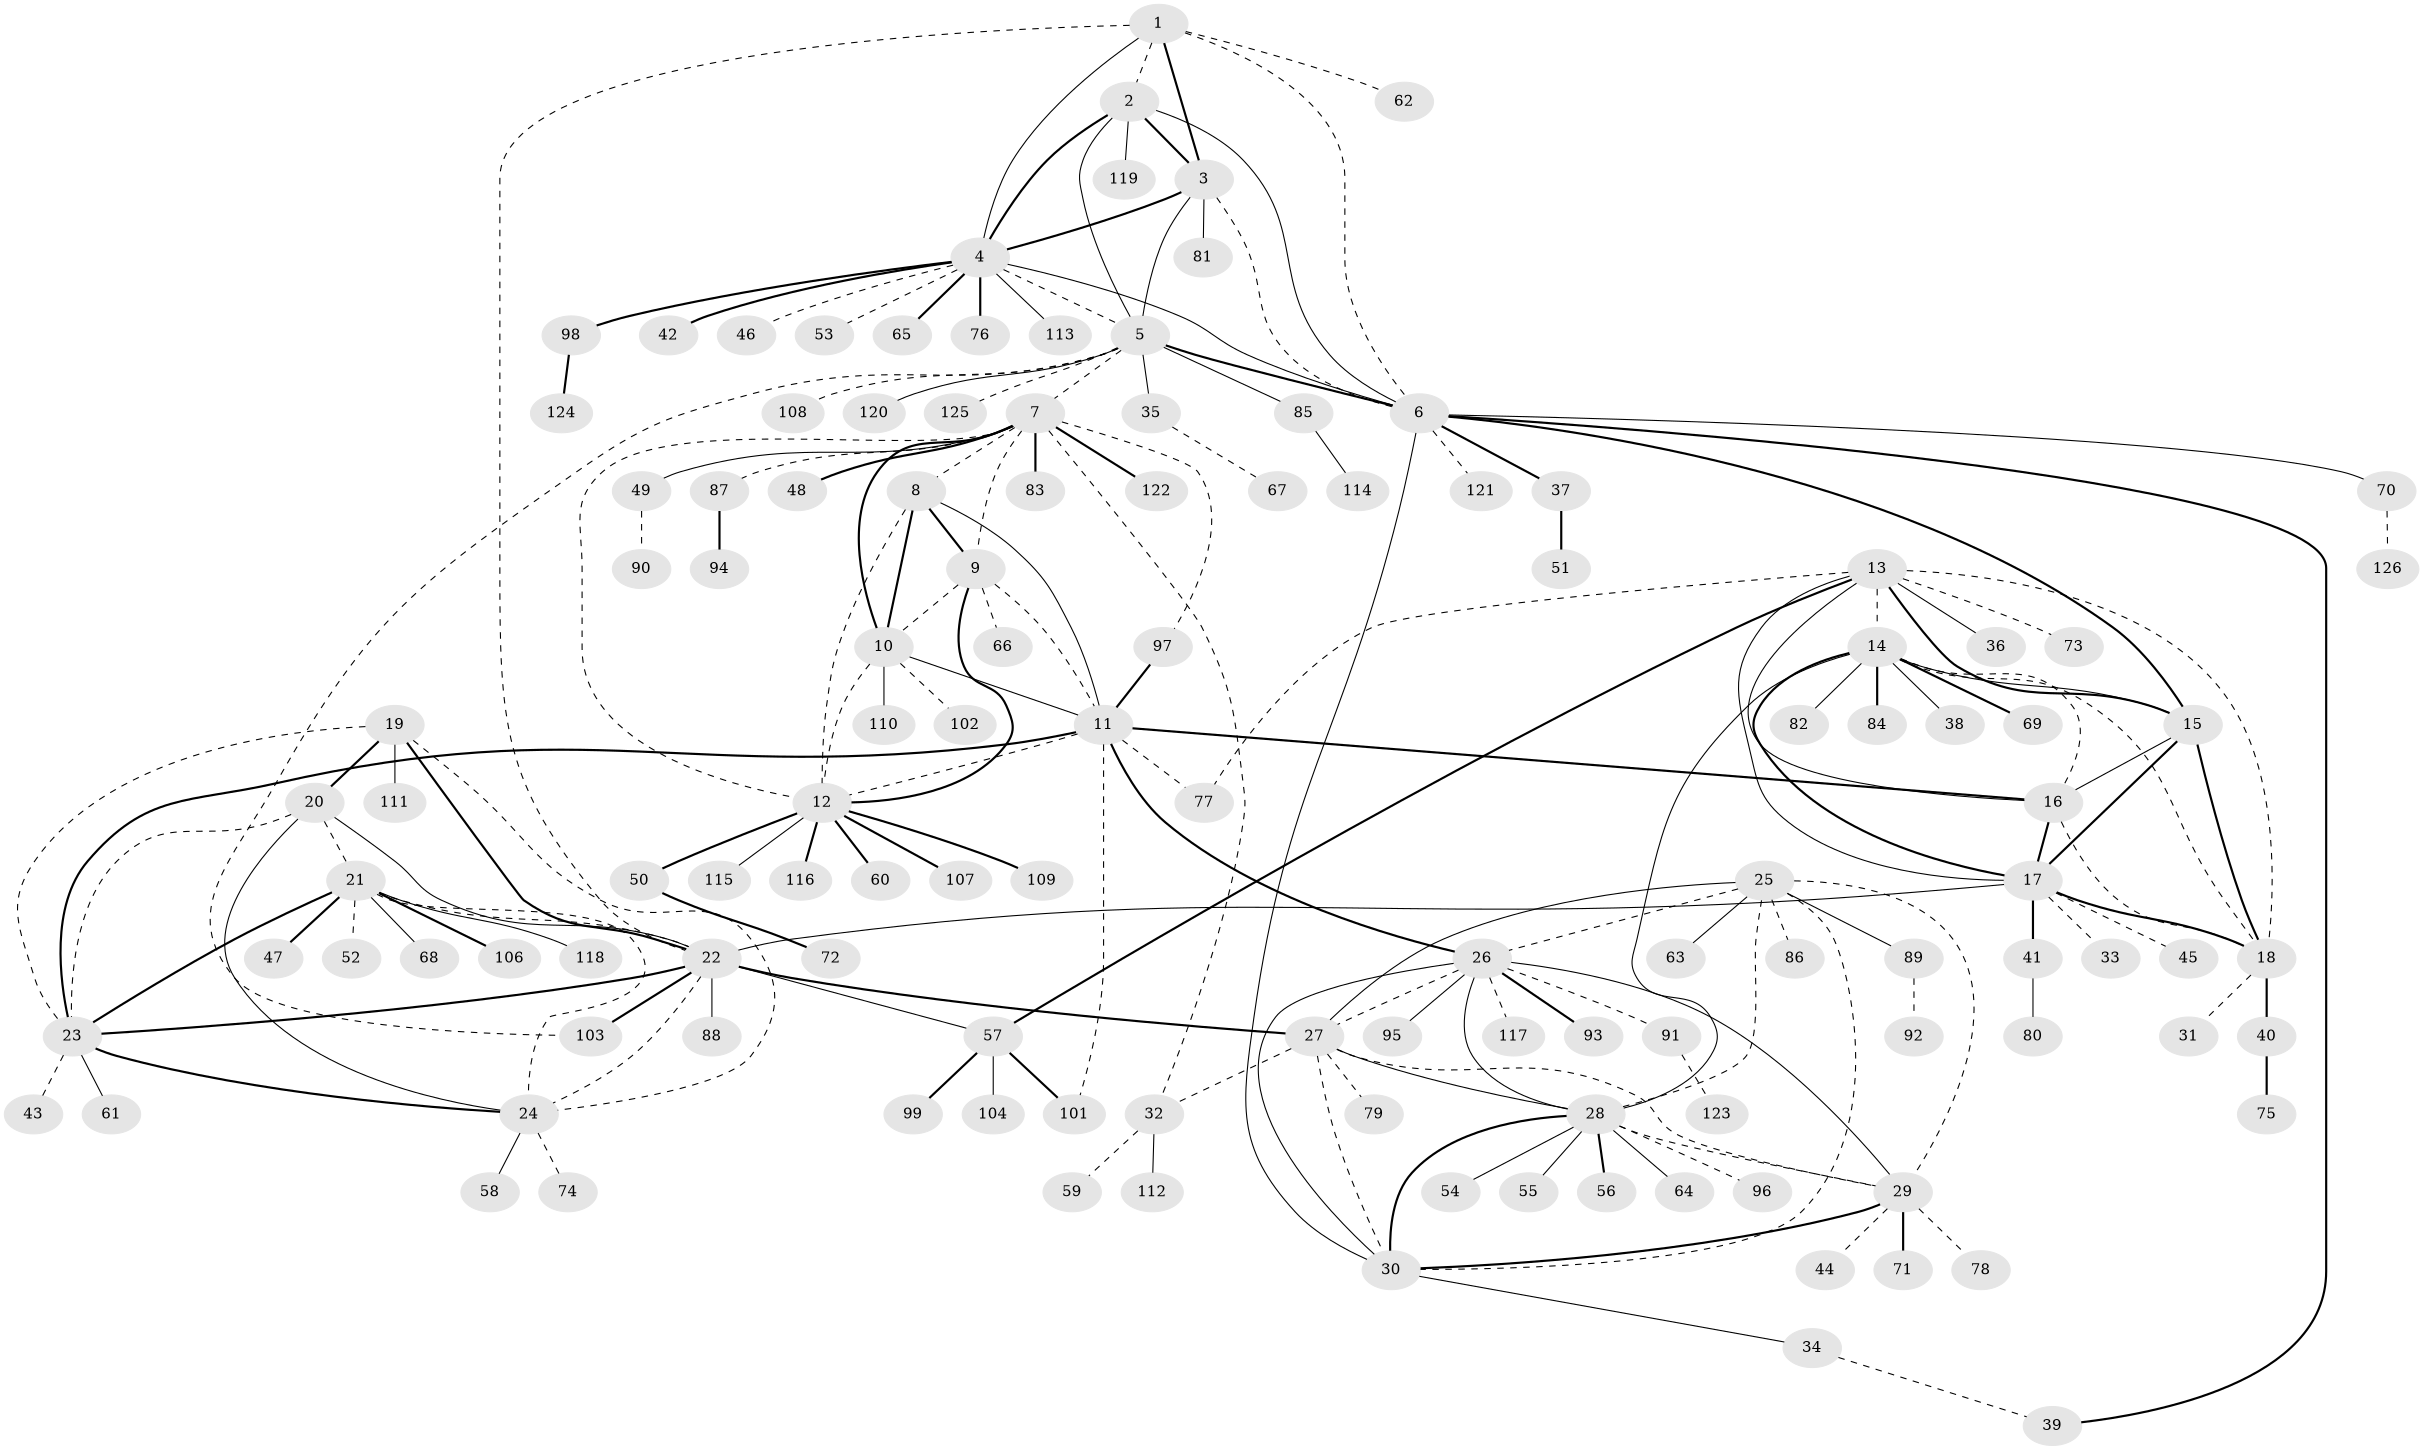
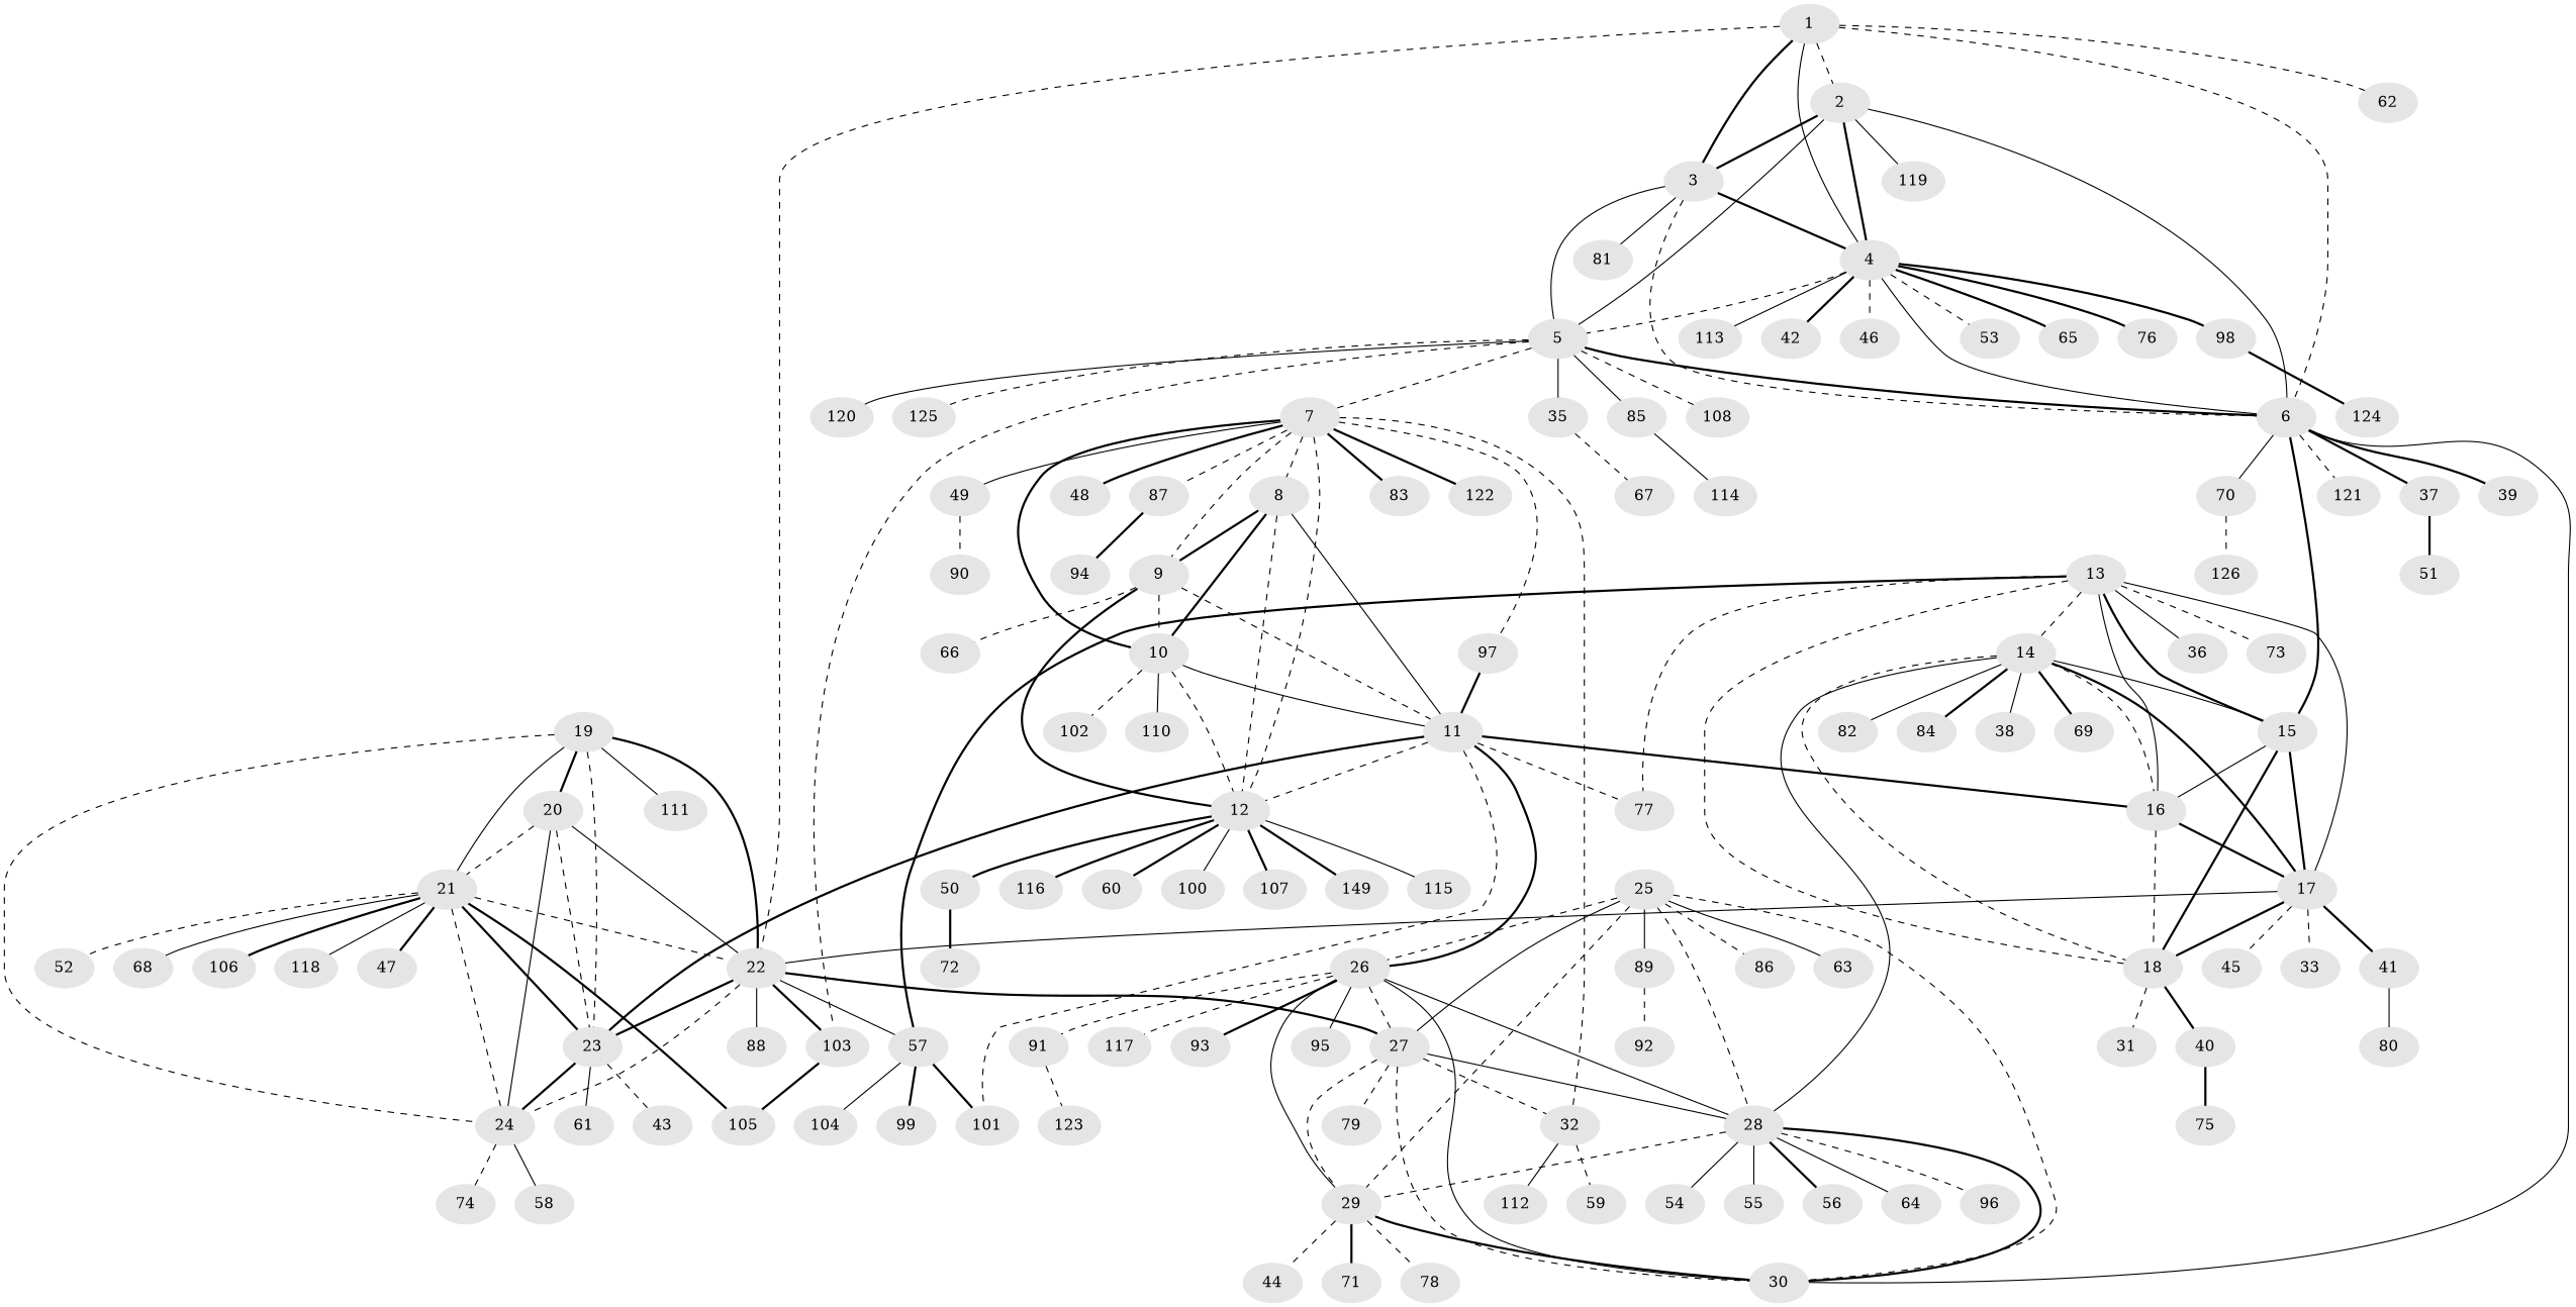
  graph {
    node [color=gray90 style=filled]
    edge [style=dashed]
    1
    2
    3
    4
    6
    22
    62
    5
    119
    81
    42
    46
    53
    65
    76
    98
    113
    7
    35
    85
    103
    108
    120
    125
    15
    30
    37
    39
    70
    121
    23
    57
    24
    27
    88
    124
    8
    9
    10
    12
    32
    48
    49
    83
    87
    97
    122
    67
    114
+   105
    16
    17
    18
-   34
    51
    126
    11
    66
    102
    110
    26
    77
    101
    50
    60
+   100
    107
-   109
+   109 [label=149]
    115
    116
    59
    112
    90
    94
    43
    61
    28
    29
    91
    93
    95
    117
    72
    13
    14
    36
    73
    38
    69
    82
    84
    33
    41
    45
    31
    40
    99
    104
    54
    55
    56
    64
    96
    80
    75
    19
    20
    21
    111
    47
    52
    68
    106
    118
    58
    74
    79
    25
    63
    86
    89
    44
    71
    78
    92
    123
    1 -- 2
    1 -- 3 [style=bold]
    1 -- 4 [style=solid]
    1 -- 6
    1 -- 22
    1 -- 62
    2 -- 3 [style=bold]
    2 -- 4 [style=bold]
    2 -- 6 [style=solid]
    2 -- 5 [style=solid]
    2 -- 119 [style=solid]
    3 -- 4 [style=bold]
    3 -- 6
    3 -- 5 [style=solid]
    3 -- 81 [style=solid]
    4 -- 6 [style=solid]
    4 -- 5
    4 -- 42 [style=bold]
    4 -- 46
    4 -- 53
    4 -- 65 [style=bold]
    4 -- 76 [style=bold]
    4 -- 98 [style=bold]
    4 -- 113 [style=solid]
    6 -- 15 [style=bold]
    6 -- 30 [style=solid]
    6 -- 37 [style=bold]
    6 -- 39 [style=bold]
    6 -- 70 [style=solid]
    6 -- 121
    22 -- 103 [style=bold]
    22 -- 23 [style=bold]
    22 -- 57 [style=solid]
    22 -- 24
    22 -- 27 [style=bold]
    22 -- 88 [style=solid]
    5 -- 6 [style=bold]
    5 -- 7
    5 -- 35 [style=solid]
    5 -- 85 [style=solid]
    5 -- 103
    5 -- 108
    5 -- 120 [style=solid]
    5 -- 125
    98 -- 124 [style=bold]
    7 -- 8
    7 -- 9
    7 -- 10 [style=bold]
    7 -- 12
    7 -- 32
    7 -- 48 [style=bold]
    7 -- 49 [style=solid]
    7 -- 83 [style=bold]
    7 -- 87
    7 -- 97
    7 -- 122 [style=bold]
    35 -- 67
    85 -- 114 [style=solid]
+   103 -- 105 [style=bold]
    15 -- 16 [style=solid]
    15 -- 17 [style=bold]
    15 -- 18 [style=bold]
-   30 -- 34 [style=solid]
    37 -- 51 [style=bold]
    70 -- 126
    23 -- 24 [style=bold]
    23 -- 43
    23 -- 61 [style=solid]
    57 -- 101 [style=bold]
    57 -- 99 [style=bold]
    57 -- 104 [style=solid]
    24 -- 58 [style=solid]
    24 -- 74
    27 -- 30
    27 -- 32
    27 -- 28 [style=solid]
    27 -- 29
    27 -- 79
    8 -- 9 [style=bold]
    8 -- 10 [style=bold]
    8 -- 12
    8 -- 11 [style=solid]
    9 -- 10
    9 -- 12 [style=bold]
    9 -- 11
    9 -- 66
    10 -- 12
    10 -- 11 [style=solid]
    10 -- 102
    10 -- 110 [style=solid]
    12 -- 50 [style=bold]
    12 -- 60 [style=bold]
+   12 -- 100 [style=solid]
    12 -- 107 [style=bold]
    12 -- 109 [style=bold]
    12 -- 115 [style=solid]
    12 -- 116 [style=bold]
    32 -- 59
    32 -- 112 [style=solid]
    49 -- 90
    87 -- 94 [style=bold]
    97 -- 11 [style=bold]
    16 -- 17 [style=bold]
    16 -- 18
    17 -- 22 [style=solid]
    17 -- 18 [style=bold]
    17 -- 33
    17 -- 41 [style=bold]
    17 -- 45
    18 -- 31
    18 -- 40 [style=bold]
-   34 -- 39
    11 -- 23 [style=bold]
    11 -- 12
    11 -- 16 [style=bold]
    11 -- 26 [style=bold]
    11 -- 77
    11 -- 101
    26 -- 30 [style=solid]
    26 -- 27
    26 -- 28 [style=solid]
    26 -- 29 [style=solid]
    26 -- 91
    26 -- 93 [style=bold]
    26 -- 95 [style=solid]
    26 -- 117
    50 -- 72 [style=bold]
    28 -- 30 [style=bold]
    28 -- 29
    28 -- 54 [style=solid]
    28 -- 55 [style=solid]
    28 -- 56 [style=bold]
    28 -- 64 [style=solid]
    28 -- 96
    29 -- 30 [style=bold]
    29 -- 44
    29 -- 71 [style=bold]
    29 -- 78
    91 -- 123
    13 -- 15 [style=bold]
    13 -- 57 [style=bold]
    13 -- 16 [style=solid]
    13 -- 17 [style=solid]
    13 -- 18
    13 -- 77
    13 -- 14
    13 -- 36 [style=solid]
    13 -- 73
    14 -- 15 [style=solid]
    14 -- 16
    14 -- 17 [style=bold]
    14 -- 18
    14 -- 28 [style=solid]
    14 -- 38 [style=solid]
    14 -- 69 [style=bold]
    14 -- 82 [style=solid]
    14 -- 84 [style=bold]
    41 -- 80 [style=solid]
    40 -- 75 [style=bold]
    19 -- 22 [style=bold]
    19 -- 23
    19 -- 24
    19 -- 20 [style=bold]
+   19 -- 21 [style=solid]
    19 -- 111 [style=solid]
    20 -- 22 [style=solid]
    20 -- 23
    20 -- 24 [style=solid]
    20 -- 21
    21 -- 22
    21 -- 23 [style=bold]
    21 -- 24
+   21 -- 105 [style=bold]
    21 -- 47 [style=bold]
    21 -- 52
    21 -- 68 [style=solid]
    21 -- 106 [style=bold]
    21 -- 118 [style=solid]
    25 -- 30
    25 -- 27 [style=solid]
    25 -- 26
    25 -- 28
    25 -- 29
    25 -- 63 [style=solid]
    25 -- 86
    25 -- 89 [style=solid]
    89 -- 92
  }
